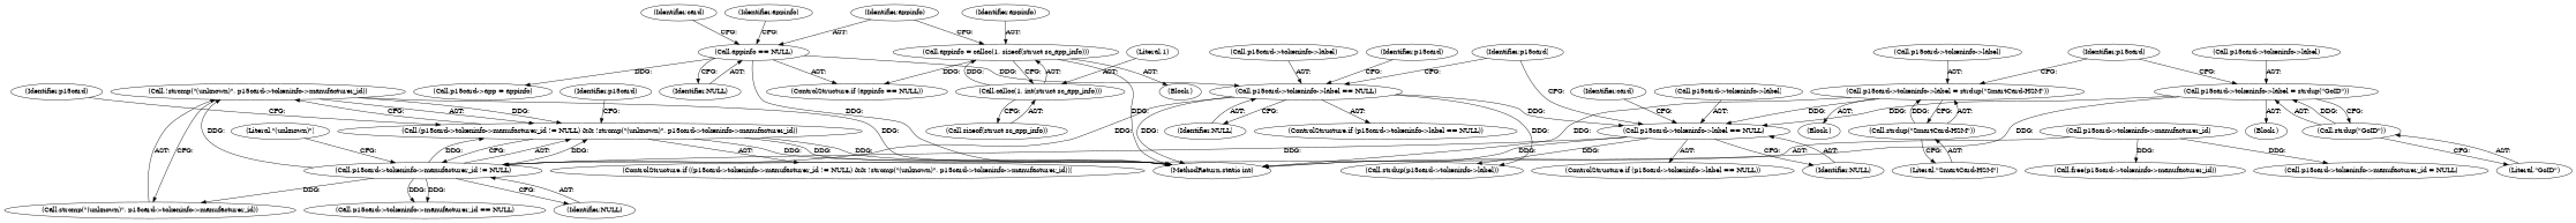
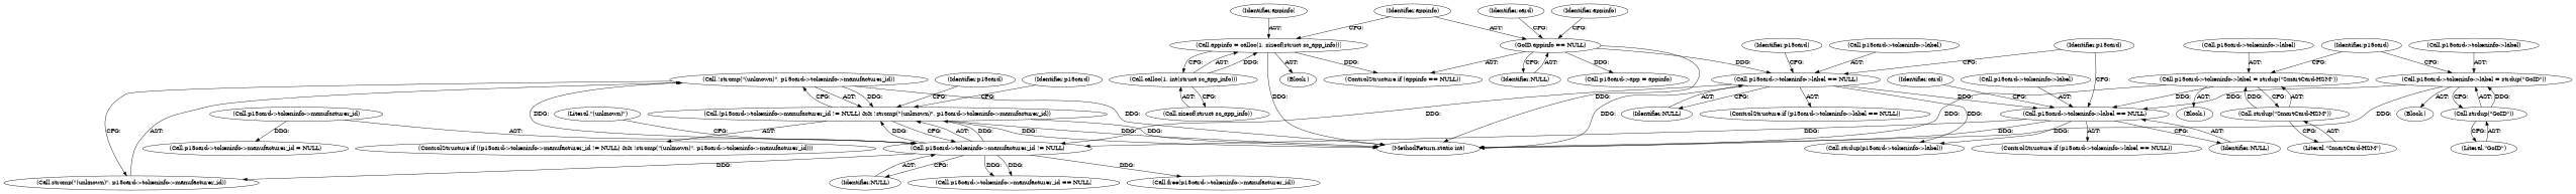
  digraph {
    n1 [label="(Call,!strcmp(\"(unknown)\", p15card->tokeninfo->manufacturer_id))"]
    n2 [label="(Call,(p15card->tokeninfo->manufacturer_id != NULL) && !strcmp(\"(unknown)\", p15card->tokeninfo->manufacturer_id))"]
    n3 [label="(MethodReturn,static int)"]
    n4 [label="(Call,strcmp(\"(unknown)\", p15card->tokeninfo->manufacturer_id))"]
    n5 [label="(Call,p15card->tokeninfo->manufacturer_id != NULL)"]
    n6 [label="(ControlStructure,if ((p15card->tokeninfo->manufacturer_id != NULL) && !strcmp(\"(unknown)\", p15card->tokeninfo->manufacturer_id)))"]
    n7 [label="(Call,free(p15card->tokeninfo->manufacturer_id))"]
    n8 [label="(Identifier,NULL)"]
    n9 [label="(Call,p15card->tokeninfo->manufacturer_id == NULL)"]
    n10 [label="(Call,p15card->tokeninfo->manufacturer_id = NULL)"]
    n11 [label="(Call,p15card->tokeninfo->label == NULL)"]
    n12 [label="(Identifier,NULL)"]
    n13 [label="(ControlStructure,if (p15card->tokeninfo->label == NULL))"]
    n14 [label="(Call,strdup(p15card->tokeninfo->label))"]
    n15 [label="(Call,p15card->tokeninfo->label = strdup(\"SmartCard-HSM\"))"]
    n16 [label="(Call,strdup(\"SmartCard-HSM\"))"]
    n17 [label="(Block,)"]
    n18 [label="(Literal,\"SmartCard-HSM\")"]
    n19 [label="(Call,p15card->tokeninfo->label = strdup(\"GoID\"))"]
    n20 [label="(Call,strdup(\"GoID\"))"]
    n21 [label="(Block,)"]
    n22 [label="(Literal,\"GoID\")"]
    n23 [label="(Call,p15card->tokeninfo->label == NULL)"]
    n24 [label="(Identifier,NULL)"]
    n25 [label="(ControlStructure,if (p15card->tokeninfo->label == NULL))"]
-   n26 [label="(Call,appinfo == NULL)"]
+   n26 [label="(GoID,appinfo == NULL)"]
    n27 [label="(ControlStructure,if (appinfo == NULL))"]
    n28 [label="(Identifier,NULL)"]
    n29 [label="(Call,p15card->app = appinfo)"]
    n30 [label="(Call,appinfo = calloc(1, sizeof(struct sc_app_info)))"]
    n31 [label="(Call,calloc(1, int(struct sc_app_info)))"]
    n32 [label="(Block,)"]
    n33 [label="(Call,sizeof(struct sc_app_info))"]
    n34 [label="(Call,p15card->tokeninfo->label)"]
    n35 [label="(Identifier,card)"]
-   n36 [label="(Literal,1)"]
    n37 [label="(Identifier,appinfo)"]
    n38 [label="(Identifier,p15card)"]
    n39 [label="(Call,p15card->tokeninfo->manufacturer_id)"]
    n40 [label="(Identifier,card)"]
    n41 [label="(Identifier,p15card)"]
    n42 [label="(Call,p15card->tokeninfo->label)"]
    n43 [label="(Identifier,p15card)"]
    n44 [label="(Call,p15card->tokeninfo->label)"]
    n45 [label="(Identifier,p15card)"]
    n46 [label="(Call,p15card->tokeninfo->label)"]
    n47 [label="(Literal,\"(unknown)\")"]
    n48 [label="(Identifier,appinfo)"]
    n49 [label="(Identifier,p15card)"]
    n50 [label="(Identifier,appinfo)"]
    n1 -> n2 [label="AST: "]
    n1 -> n2 [label="DDG: "]
    n1 -> n3 [label="DDG: "]
    n1 -> n4 [label="CFG: "]
    n2 -> n1 [label="CFG: "]
    n2 -> n3 [label="DDG: "]
    n2 -> n3 [label="DDG: "]
    n2 -> n3 [label="DDG: "]
    n2 -> n5 [label="CFG: "]
    n2 -> n6 [label="AST: "]
    n4 -> n1 [label="AST: "]
    n5 -> n1 [label="DDG: "]
    n5 -> n2 [label="AST: "]
    n5 -> n2 [label="DDG: "]
    n5 -> n2 [label="DDG: "]
    n5 -> n4 [label="DDG: "]
-   n39 -> n7 [label="DDG: "]
+   n5 -> n7 [label="DDG: "]
    n5 -> n8 [label="CFG: "]
    n5 -> n9 [label="DDG: "]
    n5 -> n9 [label="DDG: "]
    n8 -> n5 [label="AST: "]
    n11 -> n3 [label="DDG: "]
    n11 -> n5 [label="DDG: "]
    n11 -> n12 [label="CFG: "]
    n11 -> n13 [label="AST: "]
    n11 -> n14 [label="DDG: "]
    n12 -> n11 [label="AST: "]
    n15 -> n3 [label="DDG: "]
    n15 -> n11 [label="DDG: "]
    n15 -> n16 [label="CFG: "]
    n15 -> n17 [label="AST: "]
    n16 -> n15 [label="AST: "]
    n16 -> n15 [label="DDG: "]
    n16 -> n18 [label="CFG: "]
    n18 -> n16 [label="AST: "]
    n19 -> n3 [label="DDG: "]
    n19 -> n11 [label="DDG: "]
    n19 -> n20 [label="CFG: "]
    n19 -> n21 [label="AST: "]
    n20 -> n19 [label="AST: "]
    n20 -> n19 [label="DDG: "]
    n20 -> n22 [label="CFG: "]
    n22 -> n20 [label="AST: "]
    n23 -> n3 [label="DDG: "]
    n23 -> n5 [label="DDG: "]
    n23 -> n11 [label="DDG: "]
    n23 -> n14 [label="DDG: "]
    n23 -> n24 [label="CFG: "]
    n23 -> n25 [label="AST: "]
    n24 -> n23 [label="AST: "]
    n26 -> n3 [label="DDG: "]
    n26 -> n23 [label="DDG: "]
    n26 -> n27 [label="AST: "]
    n26 -> n28 [label="CFG: "]
    n26 -> n29 [label="DDG: "]
    n28 -> n26 [label="AST: "]
    n30 -> n3 [label="DDG: "]
    n30 -> n27 [label="DDG: "]
    n30 -> n31 [label="CFG: "]
    n30 -> n32 [label="AST: "]
    n31 -> n30 [label="AST: "]
    n31 -> n30 [label="DDG: "]
    n31 -> n33 [label="CFG: "]
    n33 -> n31 [label="AST: "]
    n34 -> n15 [label="AST: "]
    n35 -> n26 [label="CFG: "]
-   n36 -> n31 [label="AST: "]
    n37 -> n26 [label="CFG: "]
    n38 -> n23 [label="CFG: "]
    n39 -> n5 [label="AST: "]
    n39 -> n10 [label="DDG: "]
    n40 -> n11 [label="CFG: "]
    n41 -> n2 [label="CFG: "]
    n42 -> n19 [label="AST: "]
    n43 -> n15 [label="CFG: "]
    n43 -> n19 [label="CFG: "]
    n44 -> n11 [label="AST: "]
    n45 -> n11 [label="CFG: "]
    n45 -> n23 [label="CFG: "]
    n46 -> n23 [label="AST: "]
    n47 -> n5 [label="CFG: "]
    n48 -> n26 [label="AST: "]
    n48 -> n30 [label="CFG: "]
    n49 -> n2 [label="CFG: "]
    n50 -> n30 [label="AST: "]
  }
